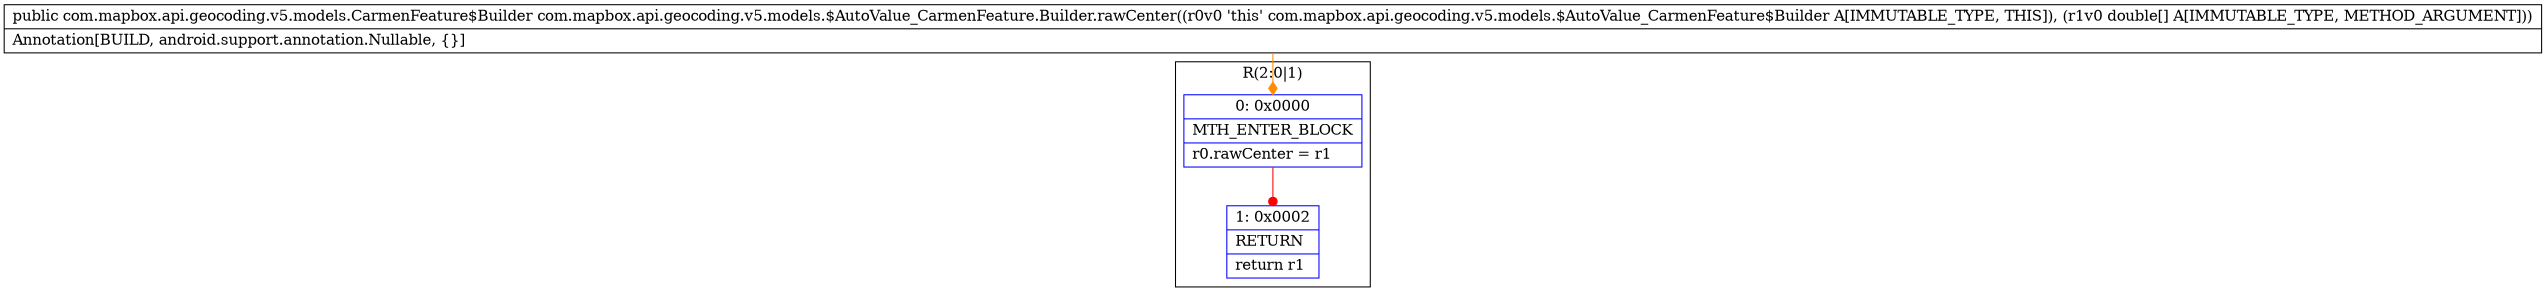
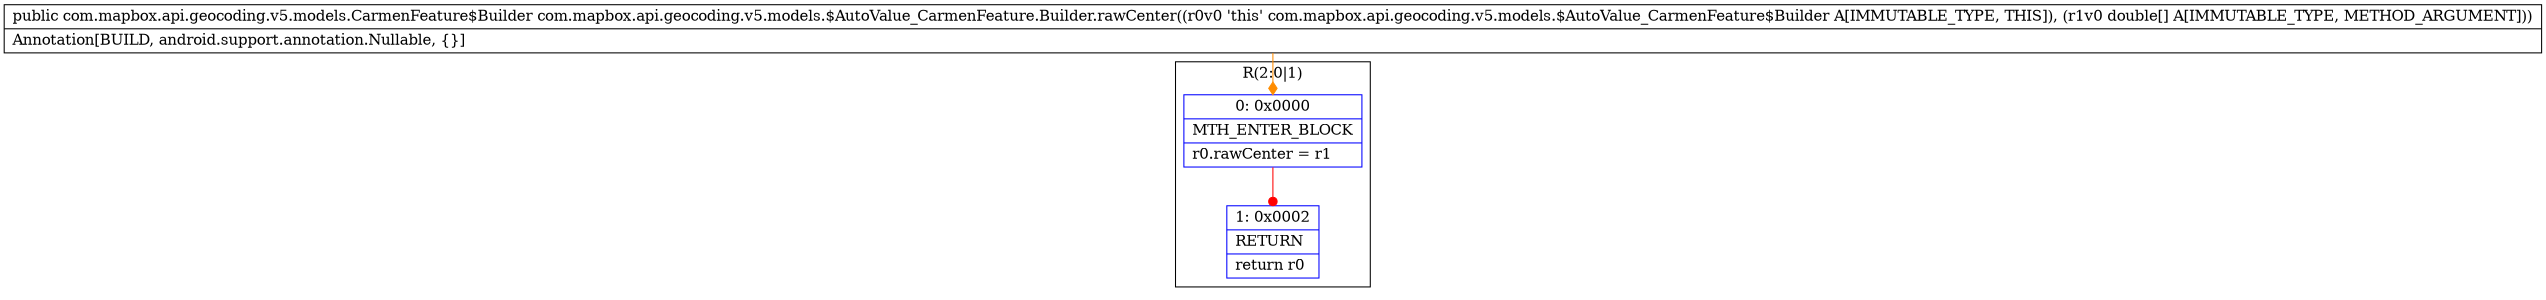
  digraph {
    node [color=blue shape=record]
    n1 [label="{0\:\ 0x0000|MTH_ENTER_BLOCK\l|r0.rawCenter = r1\l}"]
-   n2 [label="{1\:\ 0x0002|RETURN\l|return r1\l}"]
+   n2 [label="{1\:\ 0x0002|RETURN\l|return r0\l}"]
    n3 [label="{public com.mapbox.api.geocoding.v5.models.CarmenFeature$Builder com.mapbox.api.geocoding.v5.models.$AutoValue_CarmenFeature.Builder.rawCenter((r0v0 'this' com.mapbox.api.geocoding.v5.models.$AutoValue_CarmenFeature$Builder A[IMMUTABLE_TYPE, THIS]), (r1v0 double[] A[IMMUTABLE_TYPE, METHOD_ARGUMENT]))  | Annotation[BUILD, android.support.annotation.Nullable, \{\}]\l}" color=""]
    subgraph cluster_1 {
      label="R(2:0|1)"
      n1
      n2
    }
    n1 -> n2 [color=red arrowhead=dot]
    n3 -> n1 [color=darkorange arrowhead=diamond]
  }
